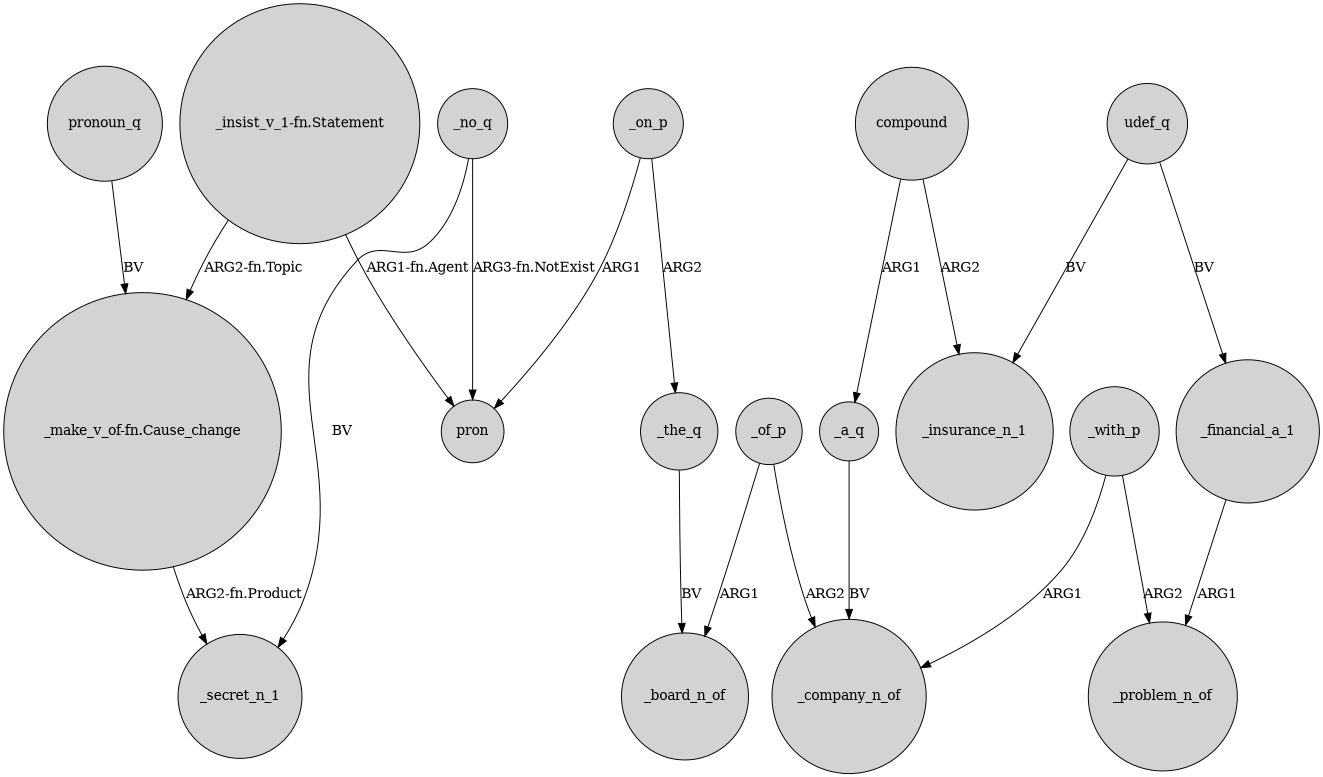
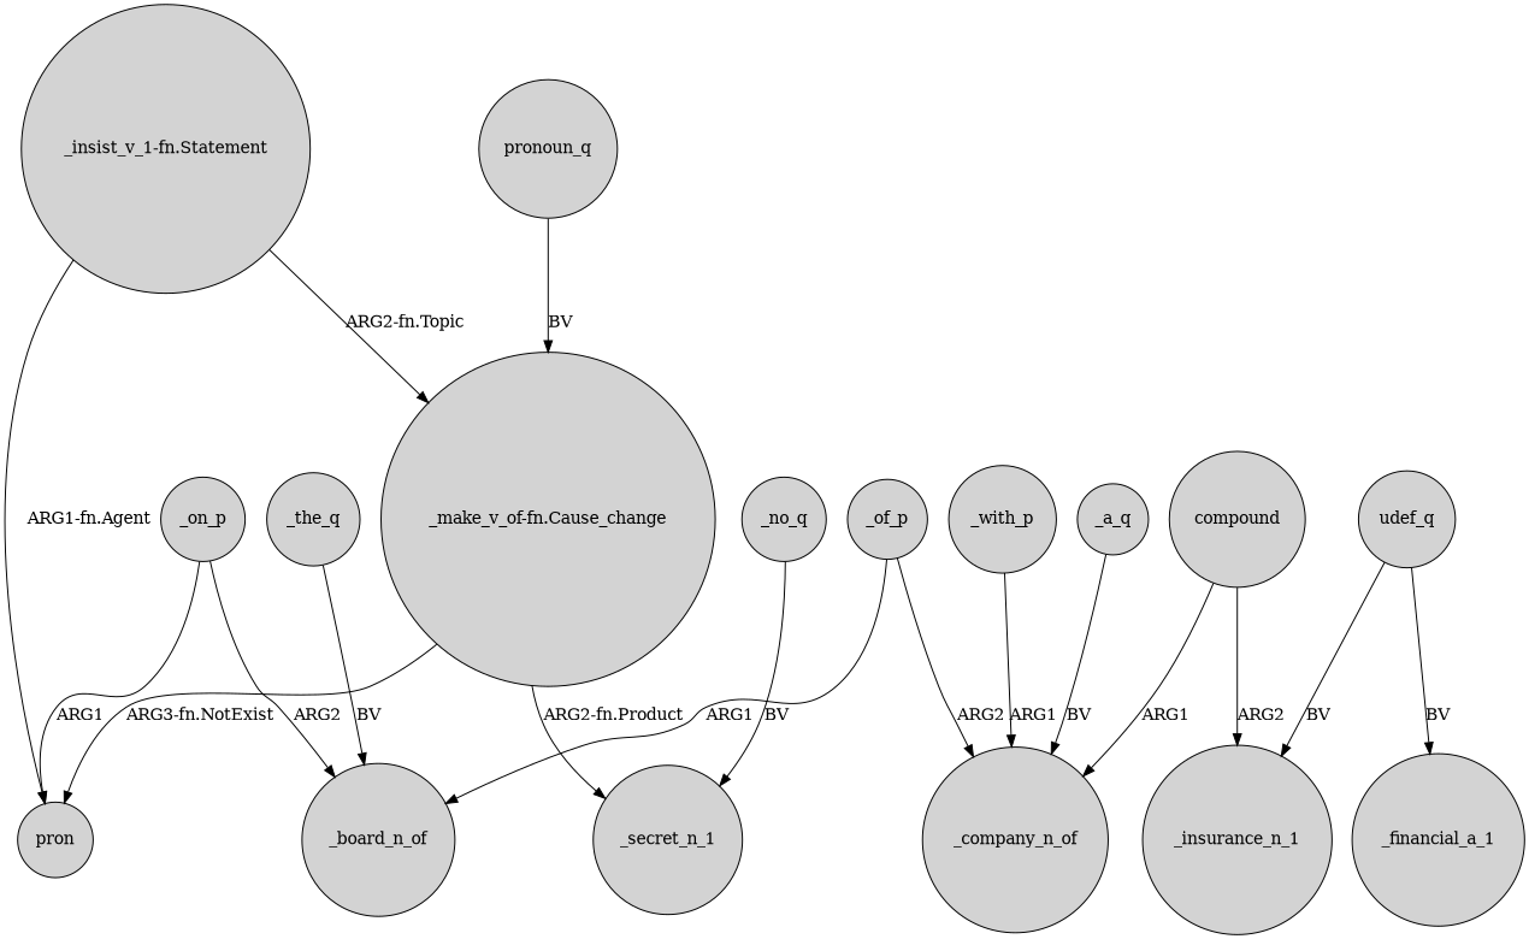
  digraph {
    node [shape=circle style=filled]
    "_insist_v_1-fn.Statement"
    "_make_v_of-fn.Cause_change"
    pron
    _secret_n_1
    compound
    _insurance_n_1
    _company_n_of
    _financial_a_1
-   _problem_n_of
    _with_p
    udef_q
    pronoun_q
    _the_q
    _board_n_of
    _a_q
    _on_p
    _no_q
    _of_p
    "_insist_v_1-fn.Statement" -> "_make_v_of-fn.Cause_change" [label="ARG2-fn.Topic"]
    "_insist_v_1-fn.Statement" -> pron [label="ARG1-fn.Agent"]
-   _no_q -> pron [label="ARG3-fn.NotExist"]
+   "_make_v_of-fn.Cause_change" -> pron [label="ARG3-fn.NotExist"]
    "_make_v_of-fn.Cause_change" -> _secret_n_1 [label="ARG2-fn.Product"]
    compound -> _insurance_n_1 [label=ARG2]
-   compound -> _a_q [label=ARG1]
-   _financial_a_1 -> _problem_n_of [label=ARG1]
+   compound -> _company_n_of [label=ARG1]
    _with_p -> _company_n_of [label=ARG1]
-   _with_p -> _problem_n_of [label=ARG2]
    udef_q -> _insurance_n_1 [label=BV]
    udef_q -> _financial_a_1 [label=BV]
    pronoun_q -> "_make_v_of-fn.Cause_change" [label=BV]
    _the_q -> _board_n_of [label=BV]
    _a_q -> _company_n_of [label=BV]
    _on_p -> pron [label=ARG1]
-   _on_p -> _the_q [label=ARG2]
+   _on_p -> _board_n_of [label=ARG2]
    _no_q -> _secret_n_1 [label=BV]
    _of_p -> _company_n_of [label=ARG2]
    _of_p -> _board_n_of [label=ARG1]
  }
